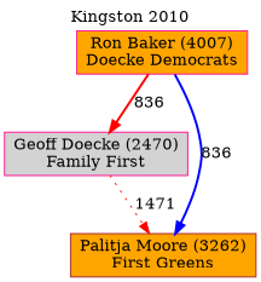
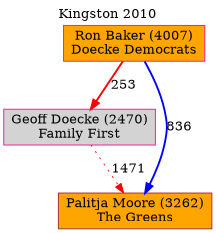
  digraph {
    label="Kingston 2010"
    labelloc=t
    mclimit=10
    node [color=deeppink fillcolor=orange shape=box style=filled]
    edge [color=red style=bold]
    n1 [fillcolor=lightgrey label="Geoff Doecke (2470)\nFamily First"]
-   n2 [color=brown label="Palitja Moore (3262)\nFirst Greens"]
+   n2 [color=brown label="Palitja Moore (3262)\nThe Greens"]
    n3 [label="Ron Baker (4007)\nDoecke Democrats"]
    n1 -> n2 [label=1471 style=dotted]
-   n3 -> n1 [label=836]
+   n3 -> n1 [label=253]
    n3 -> n2 [color=blue label=836]
  }
